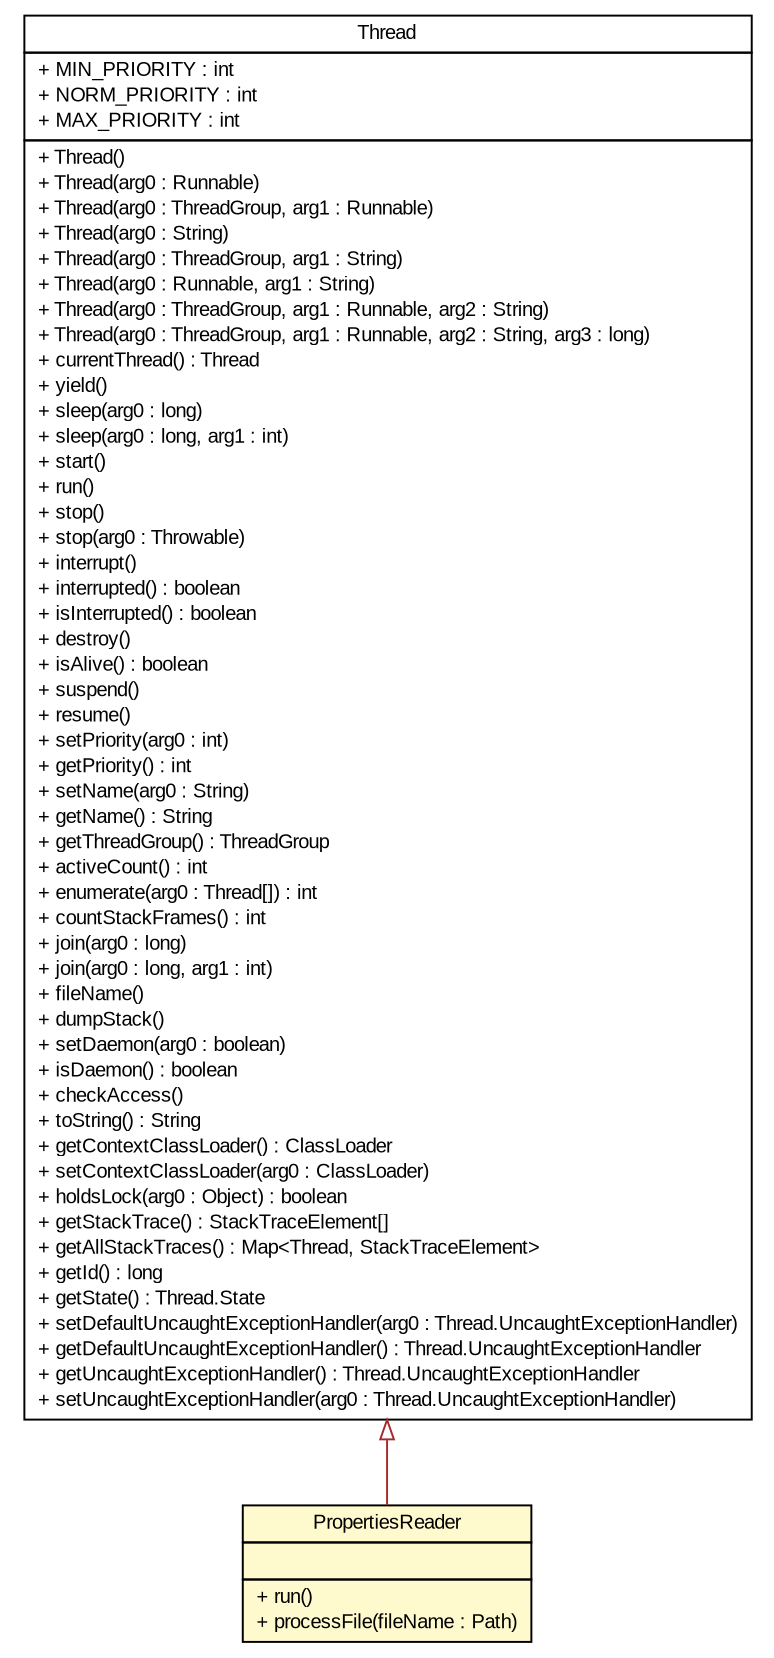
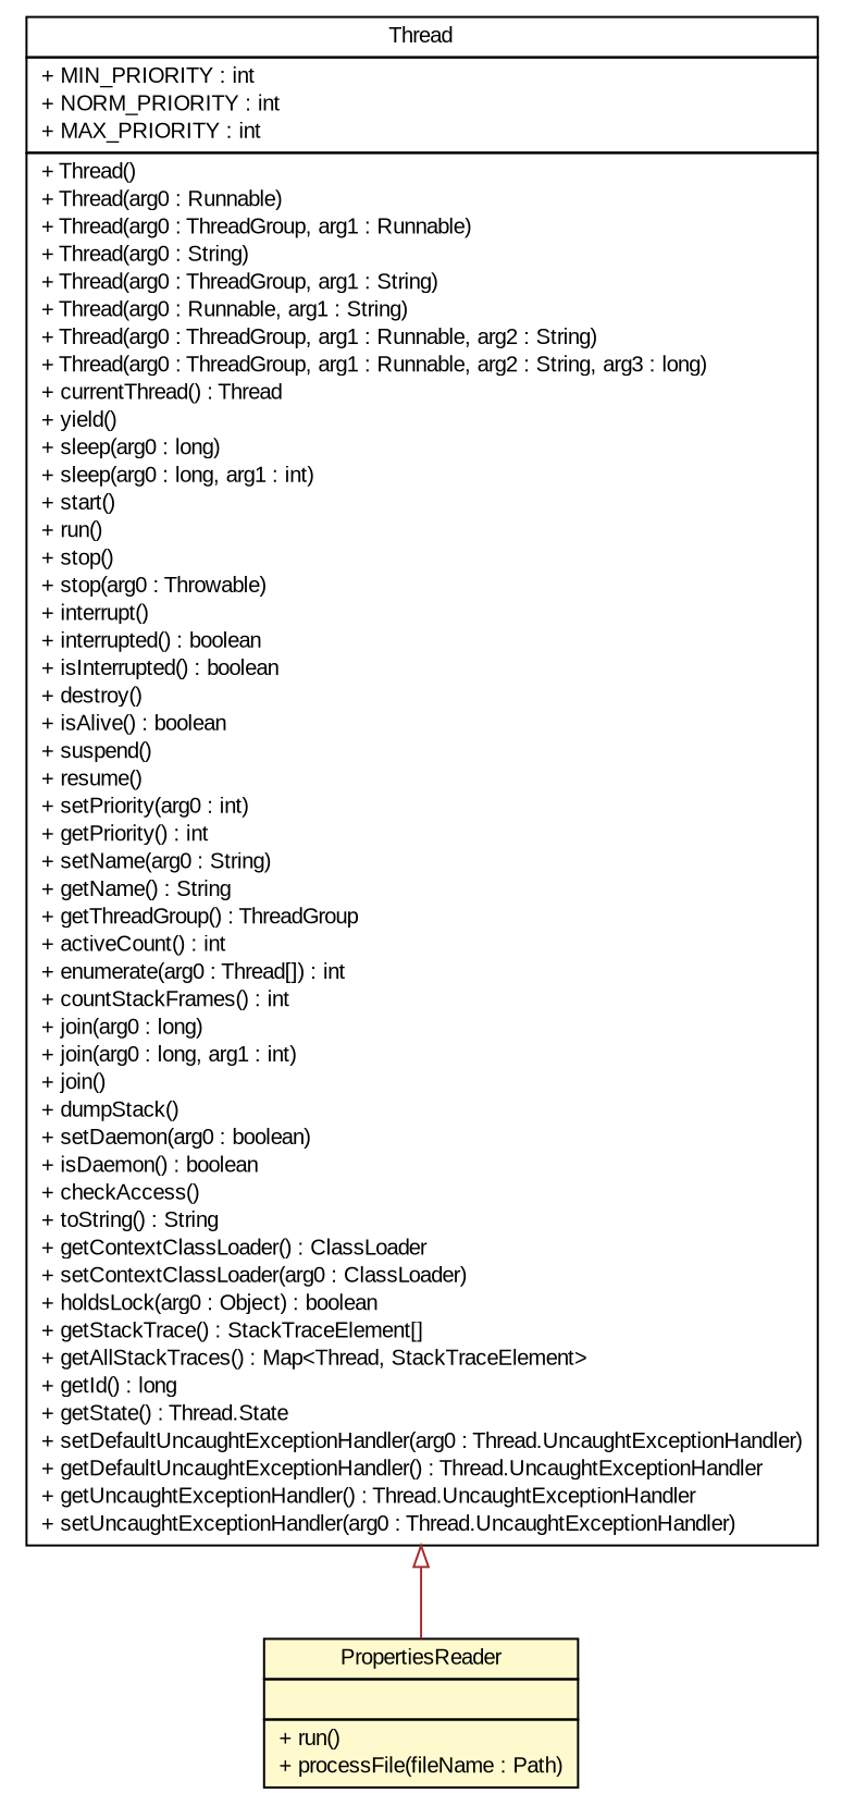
  digraph {
    nodesep=0.25
    ranksep=0.5
    node [fontcolor=black fontname=arial fontsize=10.0 shape=plaintext]
    n1 [label=<<table title="br.gov.to.sefaz.util.properties.PropertiesReader" border="0" cellborder="1" cellspacing="0" cellpadding="2" port="p" bgcolor="lemonChiffon" href="./PropertiesReader.html"> 		<tr><td><table border="0" cellspacing="0" cellpadding="1"> <tr><td align="center" balign="center"> PropertiesReader </td></tr> 		</table></td></tr> 		<tr><td><table border="0" cellspacing="0" cellpadding="1"> <tr><td align="left" balign="left">  </td></tr> 		</table></td></tr> 		<tr><td><table border="0" cellspacing="0" cellpadding="1"> <tr><td align="left" balign="left"> + run() </td></tr> <tr><td align="left" balign="left"> + processFile(fileName : Path) </td></tr> 		</table></td></tr> 		</table>>]
-   n2 [label=<<table title="java.lang.Thread" border="0" cellborder="1" cellspacing="0" cellpadding="2" port="p" href="http://java.sun.com/j2se/1.4.2/docs/api/java/lang/Thread.html"> 		<tr><td><table border="0" cellspacing="0" cellpadding="1"> <tr><td align="center" balign="center"> Thread </td></tr> 		</table></td></tr> 		<tr><td><table border="0" cellspacing="0" cellpadding="1"> <tr><td align="left" balign="left"> + MIN_PRIORITY : int </td></tr> <tr><td align="left" balign="left"> + NORM_PRIORITY : int </td></tr> <tr><td align="left" balign="left"> + MAX_PRIORITY : int </td></tr> 		</table></td></tr> 		<tr><td><table border="0" cellspacing="0" cellpadding="1"> <tr><td align="left" balign="left"> + Thread() </td></tr> <tr><td align="left" balign="left"> + Thread(arg0 : Runnable) </td></tr> <tr><td align="left" balign="left"> + Thread(arg0 : ThreadGroup, arg1 : Runnable) </td></tr> <tr><td align="left" balign="left"> + Thread(arg0 : String) </td></tr> <tr><td align="left" balign="left"> + Thread(arg0 : ThreadGroup, arg1 : String) </td></tr> <tr><td align="left" balign="left"> + Thread(arg0 : Runnable, arg1 : String) </td></tr> <tr><td align="left" balign="left"> + Thread(arg0 : ThreadGroup, arg1 : Runnable, arg2 : String) </td></tr> <tr><td align="left" balign="left"> + Thread(arg0 : ThreadGroup, arg1 : Runnable, arg2 : String, arg3 : long) </td></tr> <tr><td align="left" balign="left"> + currentThread() : Thread </td></tr> <tr><td align="left" balign="left"> + yield() </td></tr> <tr><td align="left" balign="left"> + sleep(arg0 : long) </td></tr> <tr><td align="left" balign="left"> + sleep(arg0 : long, arg1 : int) </td></tr> <tr><td align="left" balign="left"> + start() </td></tr> <tr><td align="left" balign="left"> + run() </td></tr> <tr><td align="left" balign="left"> + stop() </td></tr> <tr><td align="left" balign="left"> + stop(arg0 : Throwable) </td></tr> <tr><td align="left" balign="left"> + interrupt() </td></tr> <tr><td align="left" balign="left"> + interrupted() : boolean </td></tr> <tr><td align="left" balign="left"> + isInterrupted() : boolean </td></tr> <tr><td align="left" balign="left"> + destroy() </td></tr> <tr><td align="left" balign="left"> + isAlive() : boolean </td></tr> <tr><td align="left" balign="left"> + suspend() </td></tr> <tr><td align="left" balign="left"> + resume() </td></tr> <tr><td align="left" balign="left"> + setPriority(arg0 : int) </td></tr> <tr><td align="left" balign="left"> + getPriority() : int </td></tr> <tr><td align="left" balign="left"> + setName(arg0 : String) </td></tr> <tr><td align="left" balign="left"> + getName() : String </td></tr> <tr><td align="left" balign="left"> + getThreadGroup() : ThreadGroup </td></tr> <tr><td align="left" balign="left"> + activeCount() : int </td></tr> <tr><td align="left" balign="left"> + enumerate(arg0 : Thread[]) : int </td></tr> <tr><td align="left" balign="left"> + countStackFrames() : int </td></tr> <tr><td align="left" balign="left"> + join(arg0 : long) </td></tr> <tr><td align="left" balign="left"> + join(arg0 : long, arg1 : int) </td></tr> <tr><td align="left" balign="left"> + fileName() </td></tr> <tr><td align="left" balign="left"> + dumpStack() </td></tr> <tr><td align="left" balign="left"> + setDaemon(arg0 : boolean) </td></tr> <tr><td align="left" balign="left"> + isDaemon() : boolean </td></tr> <tr><td align="left" balign="left"> + checkAccess() </td></tr> <tr><td align="left" balign="left"> + toString() : String </td></tr> <tr><td align="left" balign="left"> + getContextClassLoader() : ClassLoader </td></tr> <tr><td align="left" balign="left"> + setContextClassLoader(arg0 : ClassLoader) </td></tr> <tr><td align="left" balign="left"> + holdsLock(arg0 : Object) : boolean </td></tr> <tr><td align="left" balign="left"> + getStackTrace() : StackTraceElement[] </td></tr> <tr><td align="left" balign="left"> + getAllStackTraces() : Map&lt;Thread, StackTraceElement&gt; </td></tr> <tr><td align="left" balign="left"> + getId() : long </td></tr> <tr><td align="left" balign="left"> + getState() : Thread.State </td></tr> <tr><td align="left" balign="left"> + setDefaultUncaughtExceptionHandler(arg0 : Thread.UncaughtExceptionHandler) </td></tr> <tr><td align="left" balign="left"> + getDefaultUncaughtExceptionHandler() : Thread.UncaughtExceptionHandler </td></tr> <tr><td align="left" balign="left"> + getUncaughtExceptionHandler() : Thread.UncaughtExceptionHandler </td></tr> <tr><td align="left" balign="left"> + setUncaughtExceptionHandler(arg0 : Thread.UncaughtExceptionHandler) </td></tr> 		</table></td></tr> 		</table>>]
+   n2 [label=<<table title="java.lang.Thread" border="0" cellborder="1" cellspacing="0" cellpadding="2" port="p" href="http://java.sun.com/j2se/1.4.2/docs/api/java/lang/Thread.html"> 		<tr><td><table border="0" cellspacing="0" cellpadding="1"> <tr><td align="center" balign="center"> Thread </td></tr> 		</table></td></tr> 		<tr><td><table border="0" cellspacing="0" cellpadding="1"> <tr><td align="left" balign="left"> + MIN_PRIORITY : int </td></tr> <tr><td align="left" balign="left"> + NORM_PRIORITY : int </td></tr> <tr><td align="left" balign="left"> + MAX_PRIORITY : int </td></tr> 		</table></td></tr> 		<tr><td><table border="0" cellspacing="0" cellpadding="1"> <tr><td align="left" balign="left"> + Thread() </td></tr> <tr><td align="left" balign="left"> + Thread(arg0 : Runnable) </td></tr> <tr><td align="left" balign="left"> + Thread(arg0 : ThreadGroup, arg1 : Runnable) </td></tr> <tr><td align="left" balign="left"> + Thread(arg0 : String) </td></tr> <tr><td align="left" balign="left"> + Thread(arg0 : ThreadGroup, arg1 : String) </td></tr> <tr><td align="left" balign="left"> + Thread(arg0 : Runnable, arg1 : String) </td></tr> <tr><td align="left" balign="left"> + Thread(arg0 : ThreadGroup, arg1 : Runnable, arg2 : String) </td></tr> <tr><td align="left" balign="left"> + Thread(arg0 : ThreadGroup, arg1 : Runnable, arg2 : String, arg3 : long) </td></tr> <tr><td align="left" balign="left"> + currentThread() : Thread </td></tr> <tr><td align="left" balign="left"> + yield() </td></tr> <tr><td align="left" balign="left"> + sleep(arg0 : long) </td></tr> <tr><td align="left" balign="left"> + sleep(arg0 : long, arg1 : int) </td></tr> <tr><td align="left" balign="left"> + start() </td></tr> <tr><td align="left" balign="left"> + run() </td></tr> <tr><td align="left" balign="left"> + stop() </td></tr> <tr><td align="left" balign="left"> + stop(arg0 : Throwable) </td></tr> <tr><td align="left" balign="left"> + interrupt() </td></tr> <tr><td align="left" balign="left"> + interrupted() : boolean </td></tr> <tr><td align="left" balign="left"> + isInterrupted() : boolean </td></tr> <tr><td align="left" balign="left"> + destroy() </td></tr> <tr><td align="left" balign="left"> + isAlive() : boolean </td></tr> <tr><td align="left" balign="left"> + suspend() </td></tr> <tr><td align="left" balign="left"> + resume() </td></tr> <tr><td align="left" balign="left"> + setPriority(arg0 : int) </td></tr> <tr><td align="left" balign="left"> + getPriority() : int </td></tr> <tr><td align="left" balign="left"> + setName(arg0 : String) </td></tr> <tr><td align="left" balign="left"> + getName() : String </td></tr> <tr><td align="left" balign="left"> + getThreadGroup() : ThreadGroup </td></tr> <tr><td align="left" balign="left"> + activeCount() : int </td></tr> <tr><td align="left" balign="left"> + enumerate(arg0 : Thread[]) : int </td></tr> <tr><td align="left" balign="left"> + countStackFrames() : int </td></tr> <tr><td align="left" balign="left"> + join(arg0 : long) </td></tr> <tr><td align="left" balign="left"> + join(arg0 : long, arg1 : int) </td></tr> <tr><td align="left" balign="left"> + join() </td></tr> <tr><td align="left" balign="left"> + dumpStack() </td></tr> <tr><td align="left" balign="left"> + setDaemon(arg0 : boolean) </td></tr> <tr><td align="left" balign="left"> + isDaemon() : boolean </td></tr> <tr><td align="left" balign="left"> + checkAccess() </td></tr> <tr><td align="left" balign="left"> + toString() : String </td></tr> <tr><td align="left" balign="left"> + getContextClassLoader() : ClassLoader </td></tr> <tr><td align="left" balign="left"> + setContextClassLoader(arg0 : ClassLoader) </td></tr> <tr><td align="left" balign="left"> + holdsLock(arg0 : Object) : boolean </td></tr> <tr><td align="left" balign="left"> + getStackTrace() : StackTraceElement[] </td></tr> <tr><td align="left" balign="left"> + getAllStackTraces() : Map&lt;Thread, StackTraceElement&gt; </td></tr> <tr><td align="left" balign="left"> + getId() : long </td></tr> <tr><td align="left" balign="left"> + getState() : Thread.State </td></tr> <tr><td align="left" balign="left"> + setDefaultUncaughtExceptionHandler(arg0 : Thread.UncaughtExceptionHandler) </td></tr> <tr><td align="left" balign="left"> + getDefaultUncaughtExceptionHandler() : Thread.UncaughtExceptionHandler </td></tr> <tr><td align="left" balign="left"> + getUncaughtExceptionHandler() : Thread.UncaughtExceptionHandler </td></tr> <tr><td align="left" balign="left"> + setUncaughtExceptionHandler(arg0 : Thread.UncaughtExceptionHandler) </td></tr> 		</table></td></tr> 		</table>>]
    n2 -> n1 [arrowtail=empty dir=back fontname=arial fontsize=10 headport=p labelfontname=arial labelfontsize=10 tailport=p color=brown]
  }
